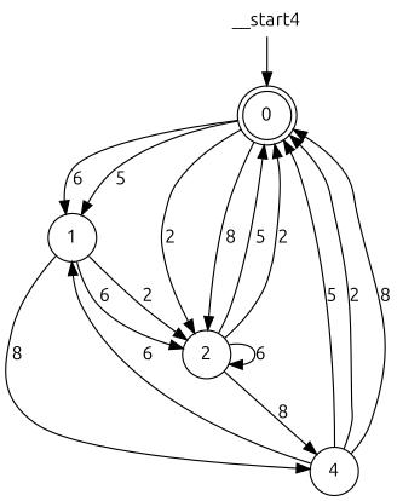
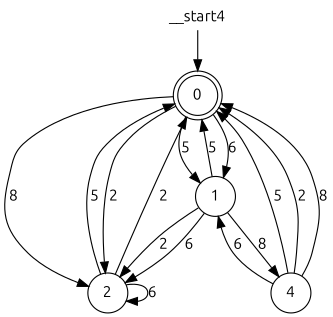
  digraph {
    fontname=Ubuntu
    node [fontname=Ubuntu shape=circle]
    edge [fontname=Ubuntu]
    n1 [label=0 shape=doublecircle]
    n2 [label=1]
    n3 [label=2]
    n4 [label=4]
    n5 [height=0 label=__start4 shape=none width=0]
    n1 -> n2 [label=6]
    n1 -> n2 [label=5]
    n1 -> n3 [label=2]
    n1 -> n3 [label=8]
+   n2 -> n1 [label=5]
    n2 -> n3 [label=6]
    n2 -> n3 [label=2]
    n2 -> n4 [label=8]
    n3 -> n1 [label=5]
    n3 -> n1 [label=2]
    n3 -> n3 [label=6]
-   n3 -> n4 [label=8]
    n4 -> n1 [label=5]
    n4 -> n1 [label=2]
    n4 -> n1 [label=8]
    n4 -> n2 [label=6]
    n5 -> n1
  }
